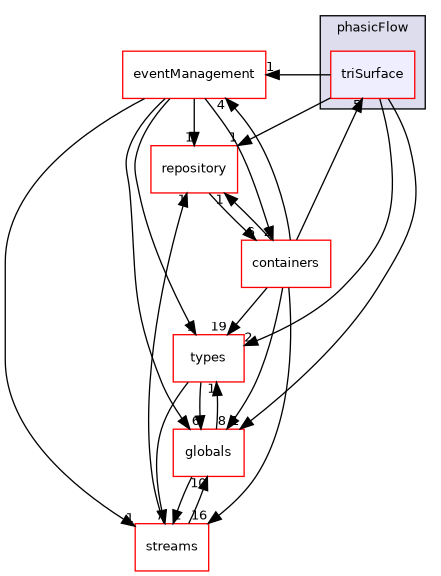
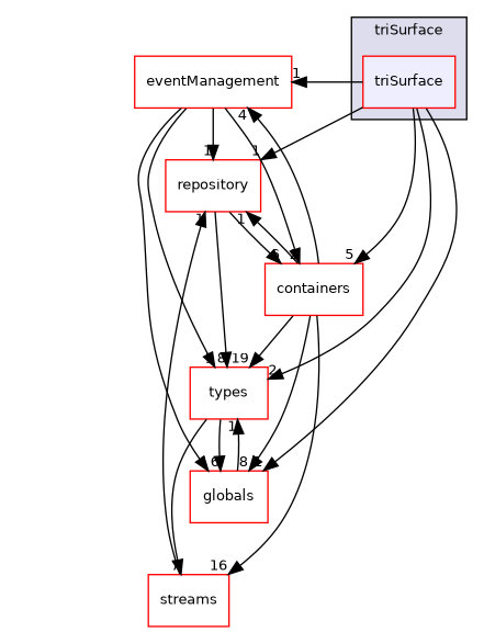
  digraph {
    compound=true
    node [color=red fillcolor=white fontname=Helvetica fontsize=10 shape=box style=filled]
    edge [headlabel=1 labeldistance=1.5 labelfontname=Helvetica labelfontsize=10]
    n1 [fillcolor="#eeeeff" label=triSurface pencolor=black]
    n2 [label=eventManagement fillcolor="" style=""]
    n3 [label=repository]
    n4 [label=types]
    n5 [label=globals fillcolor="" style=""]
    n6 [label=containers]
    n7 [label=streams]
    subgraph cluster_1 {
      bgcolor="#ddddee"
      fontname=Helvetica
      fontsize=10
-     label=phasicFlow
+     label=triSurface
      pencolor=black
      n1
    }
    n1 -> n2
    n1 -> n3
    n1 -> n4 [headlabel=2]
    n1 -> n5
-   n6 -> n1 [headlabel=5]
+   n1 -> n6 [headlabel=5]
    n2 -> n3
    n2 -> n4
    n2 -> n5 [headlabel=4]
    n2 -> n6 [headlabel=2]
-   n2 -> n7
+   n3 -> n4 [headlabel=8]
    n3 -> n6 [headlabel=6]
    n4 -> n5 [headlabel=6]
    n4 -> n7 [headlabel=7]
    n5 -> n4
-   n5 -> n7
    n6 -> n2 [headlabel=4]
    n6 -> n3
    n6 -> n4 [headlabel=19]
    n6 -> n5 [headlabel=8]
    n6 -> n7 [headlabel=16]
    n7 -> n3
-   n7 -> n5 [headlabel=10]
  }
